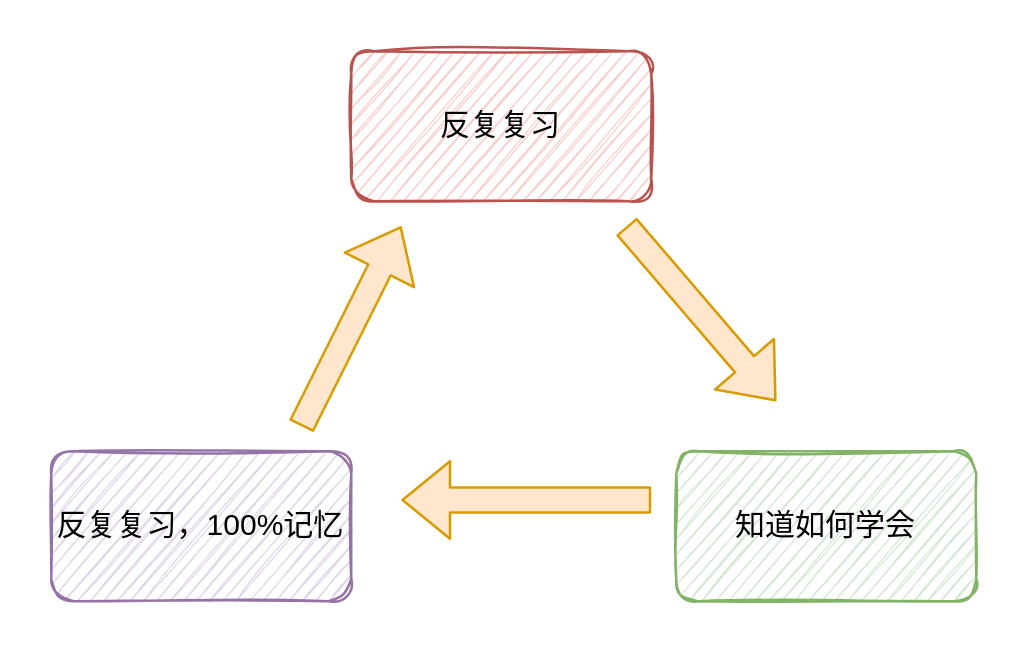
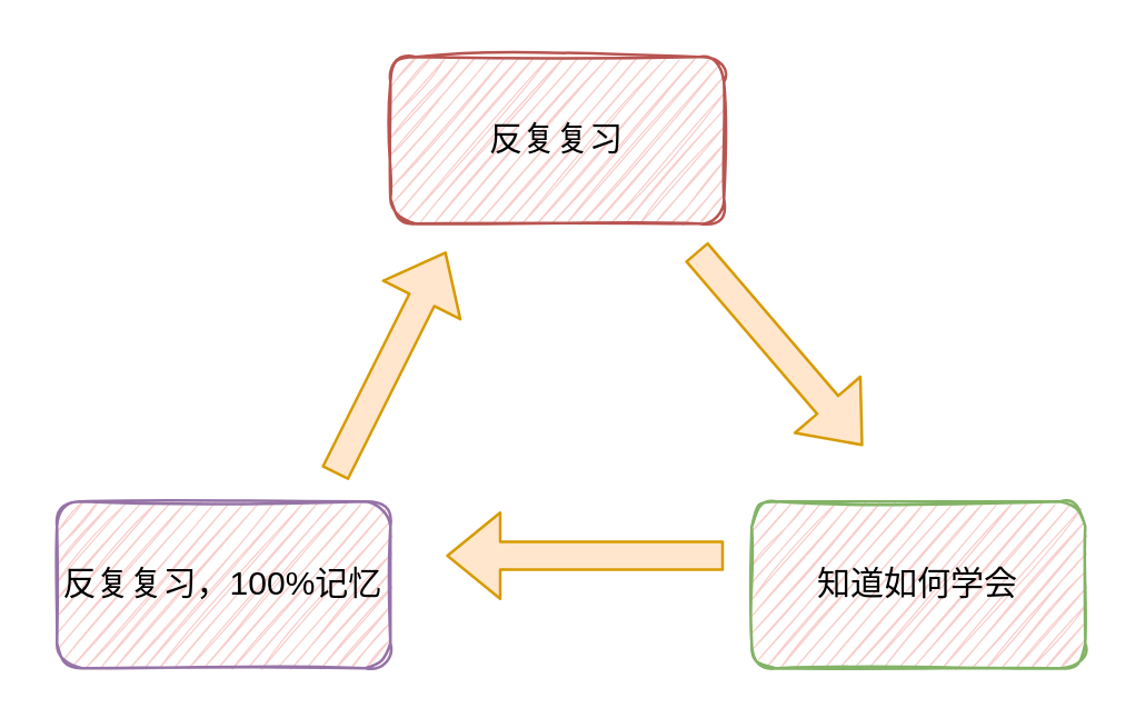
  <mxCell id="0" />
  <mxCell id="1" parent="0" />
  <mxCell id="2" value="反复复习" style="rounded=1;whiteSpace=wrap;html=1;shadow=0;glass=0;sketch=1;fillStyle=auto;fillColor=#f8cecc;strokeColor=#b85450;" vertex="1" parent="1"><mxGeometry x="140" y="20" width="120" height="60" as="geometry" /></mxCell>
- <mxCell id="3" value="知道如何学会" style="rounded=1;whiteSpace=wrap;html=1;shadow=0;glass=0;sketch=1;fillStyle=auto;fillColor=#d5e8d4;strokeColor=#82b366;" vertex="1" parent="1"><mxGeometry x="270" y="180" width="120" height="60" as="geometry" /></mxCell>
- <mxCell id="4" value="反复复习，100%记忆" style="rounded=1;whiteSpace=wrap;html=1;shadow=0;glass=0;sketch=1;fillStyle=auto;fillColor=#e1d5e7;strokeColor=#9673a6;" vertex="1" parent="1"><mxGeometry x="20" y="180" width="120" height="60" as="geometry" /></mxCell>
+ <mxCell id="3" value="知道如何学会" style="rounded=1;whiteSpace=wrap;html=1;shadow=0;glass=0;sketch=1;fillStyle=auto;fillColor=#f8cecc;strokeColor=#82b366;" vertex="1" parent="1"><mxGeometry x="270" y="180" width="120" height="60" as="geometry" /></mxCell>
+ <mxCell id="4" value="反复复习，100%记忆" style="rounded=1;whiteSpace=wrap;html=1;shadow=0;glass=0;sketch=1;fillStyle=auto;fillColor=#f8cecc;strokeColor=#9673a6;" vertex="1" parent="1"><mxGeometry x="20" y="180" width="120" height="60" as="geometry" /></mxCell>
  <mxCell id="5" value="" style="shape=flexArrow;endArrow=classic;html=1;fillColor=#ffe6cc;strokeColor=#d79b00;" edge="1" parent="1"><mxGeometry width="50" height="50" relative="1" as="geometry"><mxPoint x="250" y="90" as="sourcePoint" /><mxPoint x="310" y="160" as="targetPoint" /></mxGeometry></mxCell>
  <mxCell id="6" value="" style="shape=flexArrow;endArrow=classic;html=1;fillColor=#ffe6cc;strokeColor=#d79b00;" edge="1" parent="1"><mxGeometry width="50" height="50" relative="1" as="geometry"><mxPoint x="120" y="170" as="sourcePoint" /><mxPoint x="160" y="90" as="targetPoint" /></mxGeometry></mxCell>
  <mxCell id="7" value="" style="shape=flexArrow;endArrow=classic;html=1;fillColor=#ffe6cc;strokeColor=#d79b00;" edge="1" parent="1"><mxGeometry width="50" height="50" relative="1" as="geometry"><mxPoint x="260" y="199.5" as="sourcePoint" /><mxPoint x="160" y="199.5" as="targetPoint" /></mxGeometry></mxCell>
